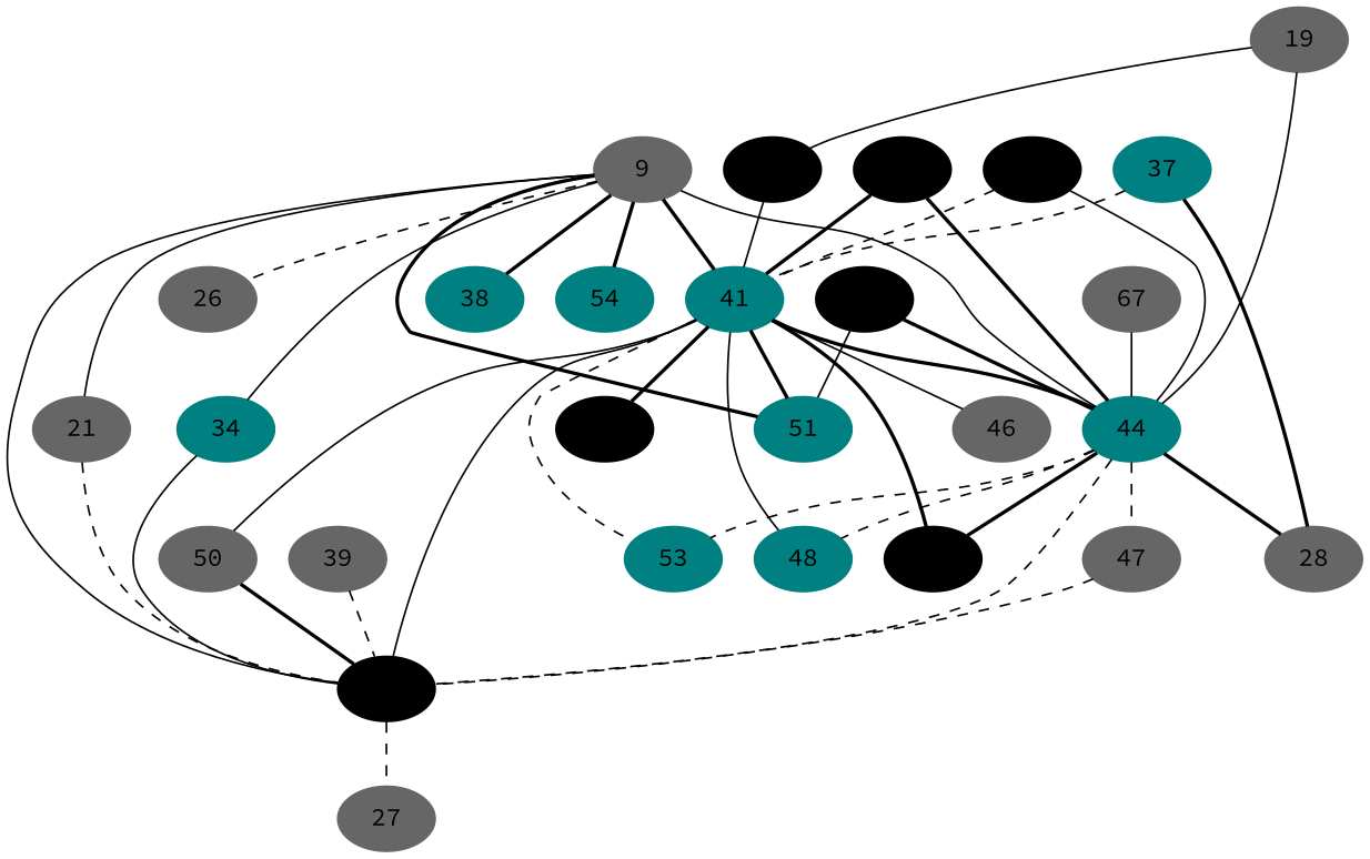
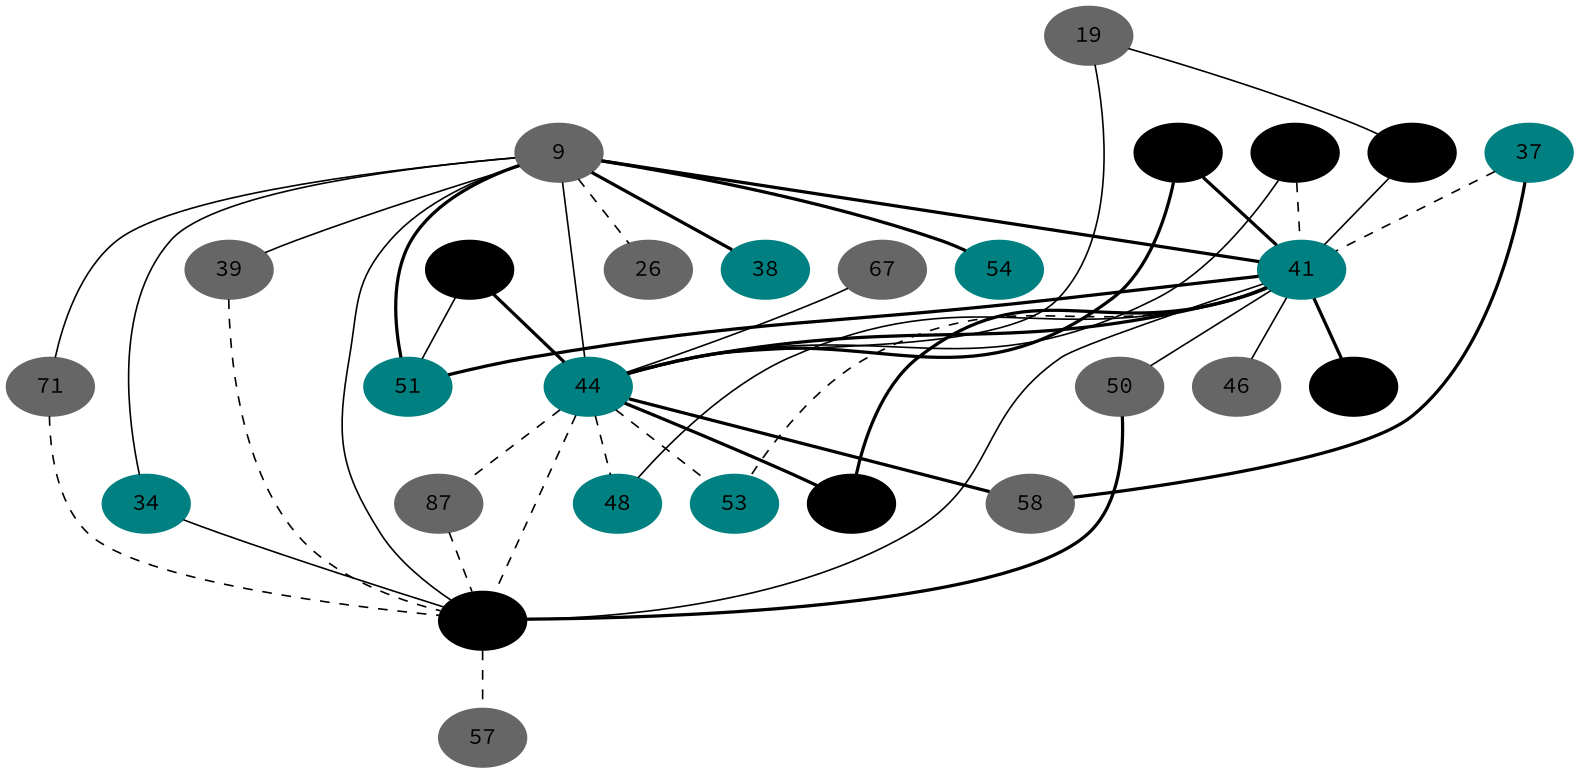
  graph {
    fontname="Source Code Pro"
    node [color=gray40 fontname="Source Code Pro" style=filled]
    edge [fontname="Source Code Pro" style=solid]
    9 [super="+6+8"]
-   21
+   21 [label=71]
    26
    34 [color=teal]
    38 [color=teal]
    39 [super="+12"]
    41 [color=teal super="+30"]
    44 [color=teal super="+32+23+7"]
    51 [color=teal super="+49+14"]
    52 [color=black super="+22+2"]
    54 [color=teal]
    48 [color=teal super="+35"]
    46
    50
    53 [color=teal super="+15"]
    55 [color=black super="+29"]
    56 [color=black]
-   58 [label=28]
-   47
-   57 [label=27]
+   58
+   47 [label=87]
+   57
    16 [color=black]
    19
    40 [color=black]
    n24 [label=67 super="+18+13"]
    31 [color=black]
    33 [color=black]
    37 [color=teal super="+20"]
    9 -- 21
    9 -- 26 [style=dashed weight=2]
    9 -- 34
    9 -- 38 [style=bold weight=2]
+   9 -- 39 [weight=2]
    9 -- 41 [style=bold weight=11]
    9 -- 44 [weight=10]
    9 -- 51 [style=bold weight=4]
    9 -- 52 [weight=8]
    9 -- 54 [style=bold weight=2]
    21 -- 52 [style=dashed]
    34 -- 52
    39 -- 52 [style=dashed]
    41 -- 44 [style=bold weight=4]
    41 -- 51 [style=bold weight=2]
    41 -- 52 [weight=5]
    41 -- 48
    41 -- 46 [weight=2]
    41 -- 50
    41 -- 53 [style=dashed]
    41 -- 55 [style=bold weight=3]
    41 -- 56 [style=bold]
    44 -- 52 [style=dashed weight=6]
    44 -- 48 [style=dashed]
    44 -- 53 [style=dashed weight=2]
    44 -- 56 [style=bold]
    44 -- 58 [style=bold]
    44 -- 47 [style=dashed]
    52 -- 57 [style=dashed weight=2]
    50 -- 52 [style=bold]
    47 -- 52 [style=dashed]
    16 -- 44 [style=bold]
    16 -- 51
    19 -- 44 [weight=2]
    19 -- 40
    40 -- 41
    n24 -- 44 [weight=5]
    31 -- 41 [style=dashed]
    31 -- 44
    33 -- 41 [style=bold]
    33 -- 44 [style=bold]
    37 -- 41 [style=dashed weight=2]
    37 -- 58 [style=bold]
  }
